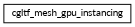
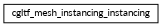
  digraph {
    rankdir=LR
    fontname=Lato
-   n1 [color=black fillcolor=white fontname=Lato fontsize=10 height=0.2 label=cgltf_mesh_gpu_instancing shape=record style=filled width=0.4]
+   n1 [color=black fillcolor=white fontname=Lato fontsize=10 height=0.2 label=cgltf_mesh_instancing_instancing shape=record style=filled width=0.4]
  }
